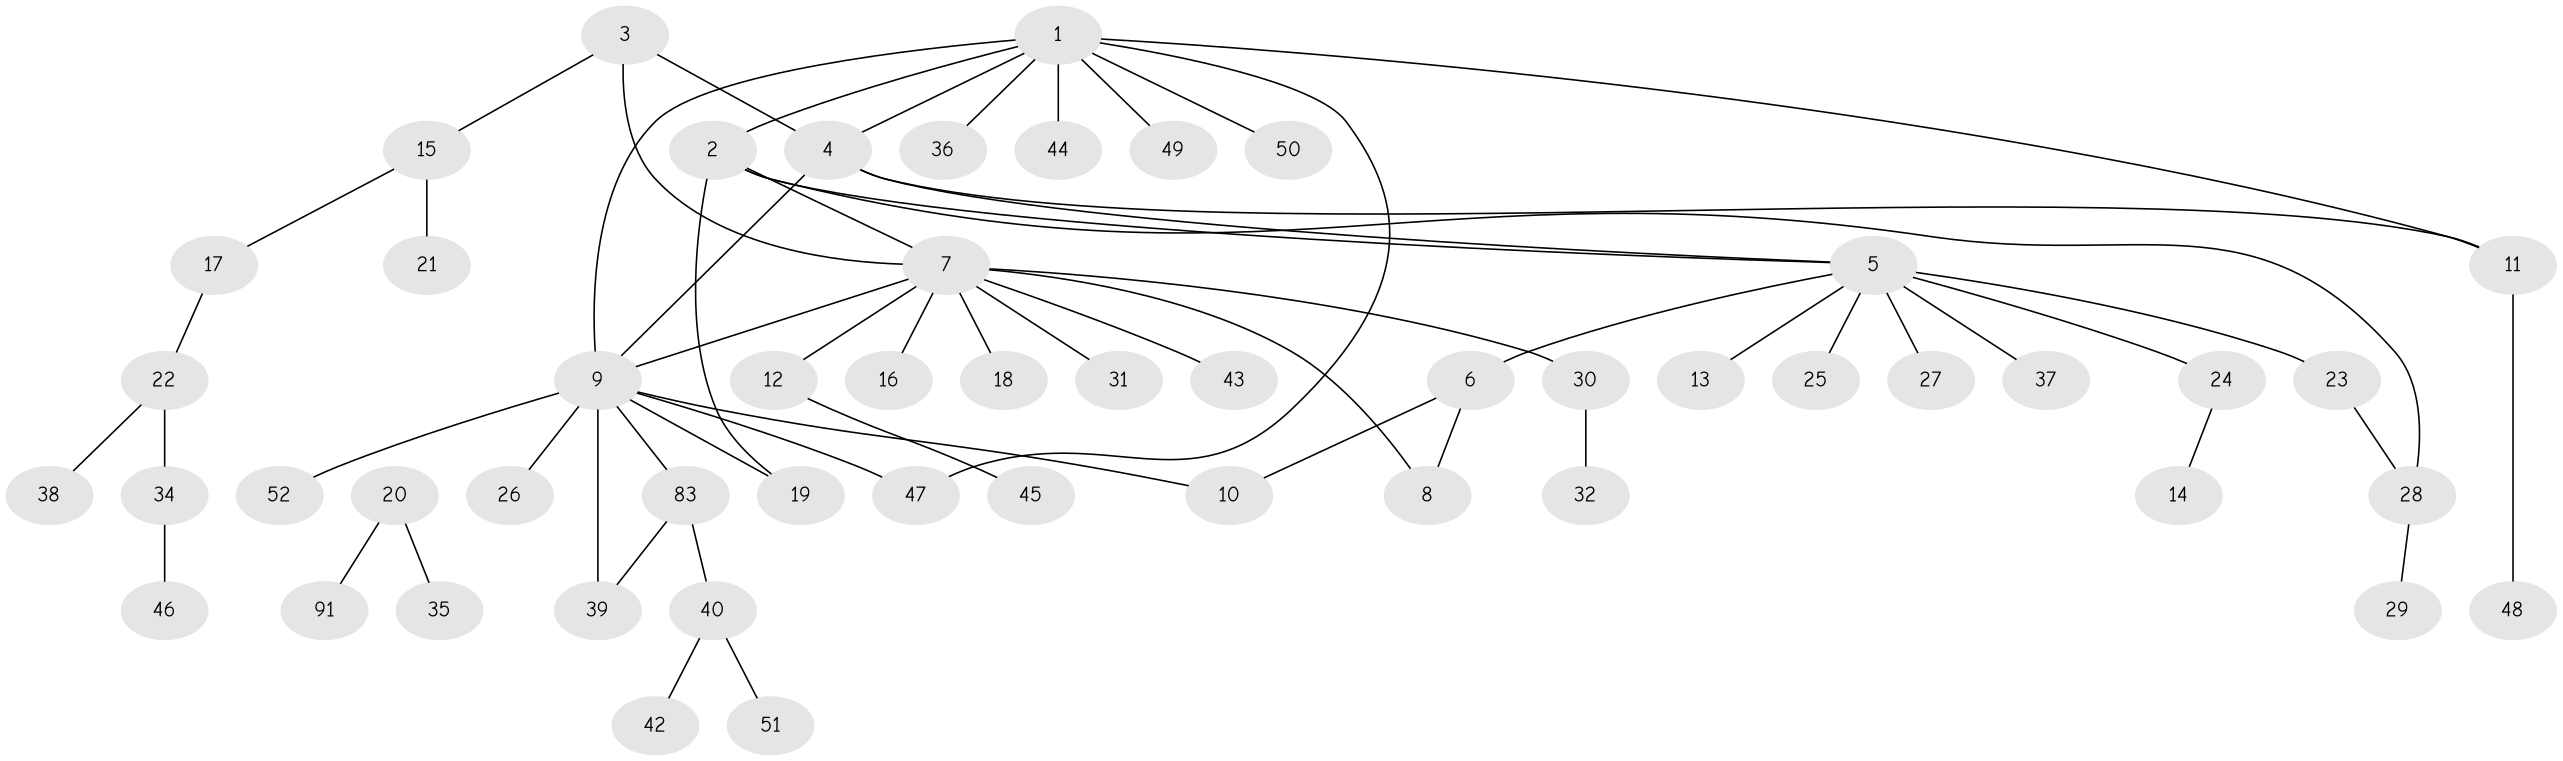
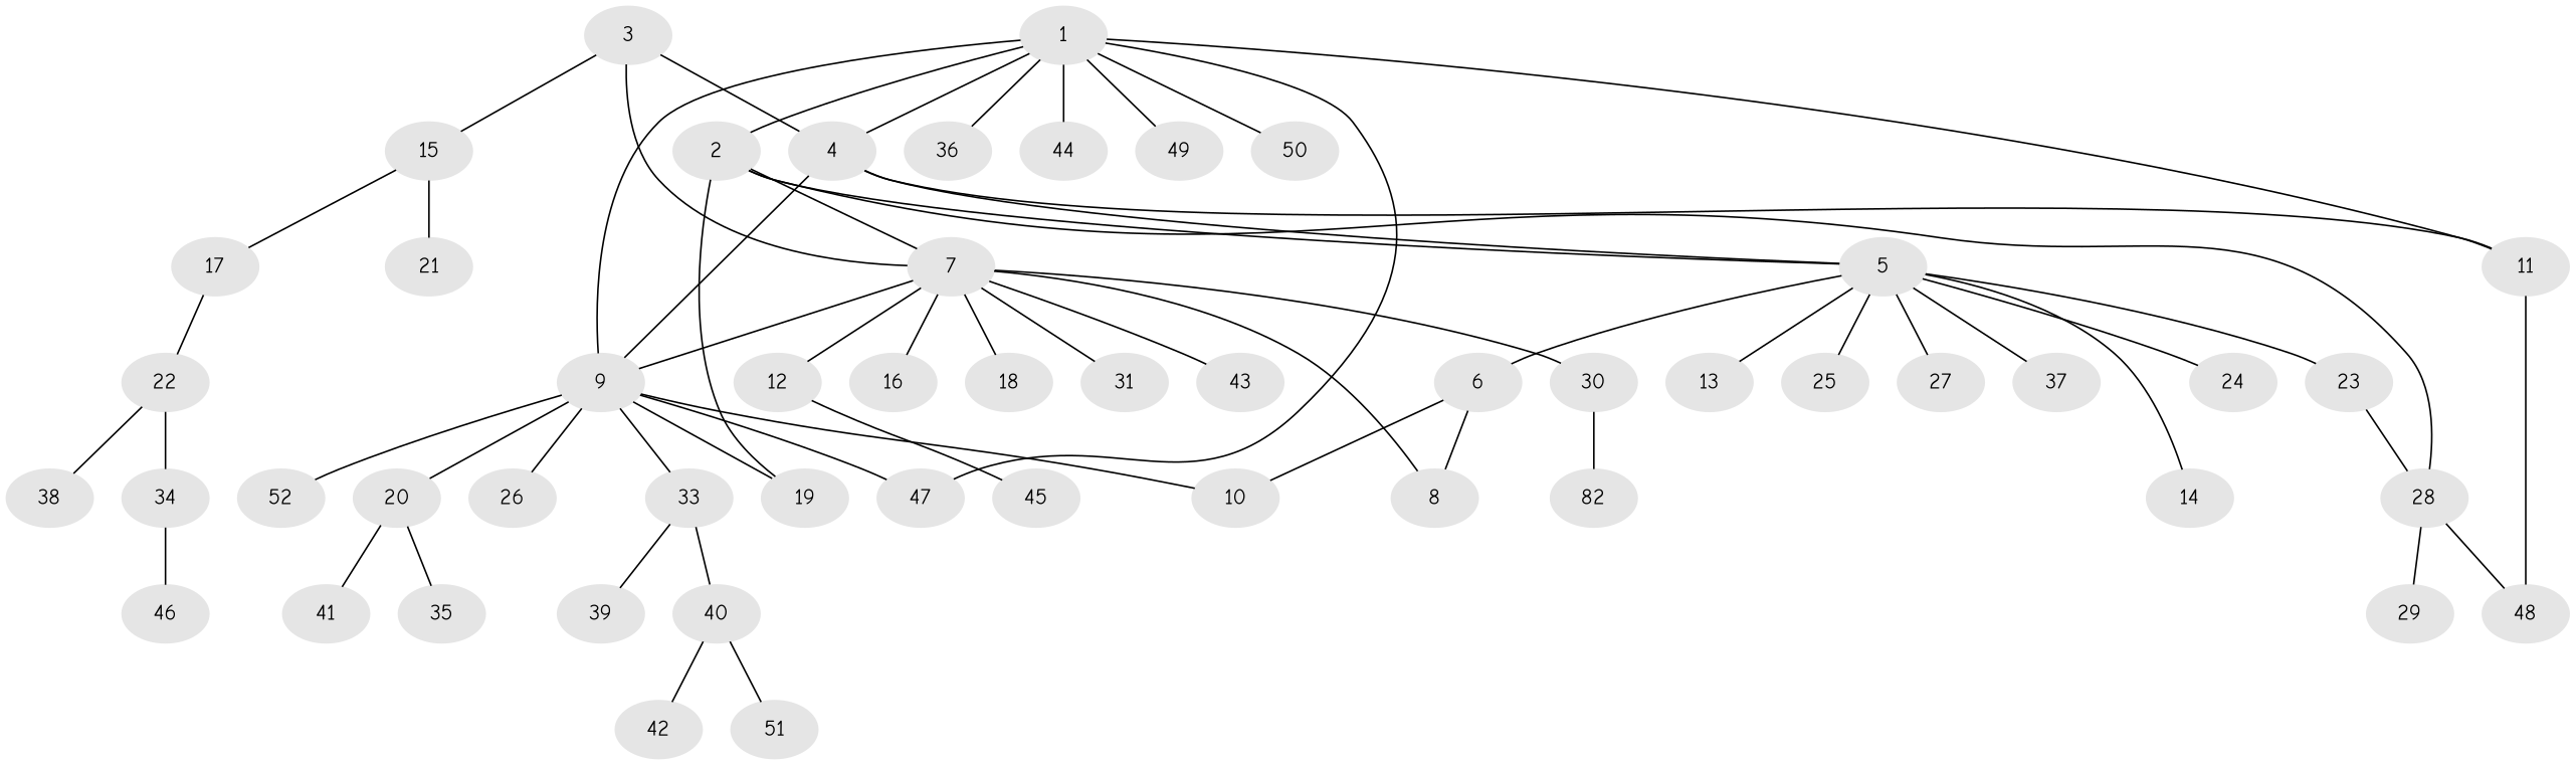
  graph {
    fontname="Comic Neue"
    node [color=gray90 fontname="Comic Neue" style=filled]
    edge [fontname="Comic Neue"]
    1
    2
    4
    9
    11
    36
    44
    47
    49
    50
    5
    7
    19
    28
    10
    20
    26
-   33 [label=83]
+   33
    52
    48
    6
    13
    14
    23
    24
    25
    27
    37
    8
    12
    16
    18
    30
    31
    43
    29
    3
    15
    17
    21
    45
-   32
+   32 [label=82]
    35
-   41 [label=91]
+   41
    39
    40
    22
    34
    38
    46
    42
    51
    1 -- 2
    1 -- 4
    1 -- 9
    1 -- 11
    1 -- 36
    1 -- 44
    1 -- 47
    1 -- 49
    1 -- 50
    2 -- 5
    2 -- 7
    2 -- 19
    2 -- 28
    4 -- 9
    4 -- 11
    4 -- 5
    9 -- 47
    9 -- 19
    9 -- 10
-   9 -- 39
+   9 -- 20
    9 -- 26
    9 -- 33
    9 -- 52
    11 -- 48
    5 -- 6
    5 -- 13
-   24 -- 14
+   5 -- 14
    5 -- 23
    5 -- 24
    5 -- 25
    5 -- 27
    5 -- 37
    7 -- 9
    7 -- 8
    7 -- 12
    7 -- 16
    7 -- 18
    7 -- 30
    7 -- 31
    7 -- 43
+   28 -- 48
    28 -- 29
    20 -- 35
    20 -- 41
    33 -- 39
    33 -- 40
    6 -- 10
    6 -- 8
    23 -- 28
    12 -- 45
    30 -- 32
    3 -- 4
    3 -- 7
    3 -- 15
    15 -- 17
    15 -- 21
    17 -- 22
    40 -- 42
    40 -- 51
    22 -- 34
    22 -- 38
    34 -- 46
  }
